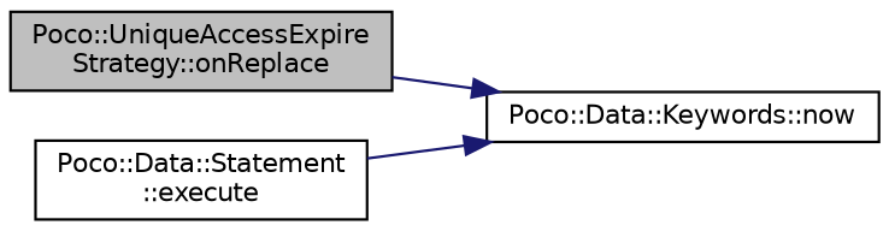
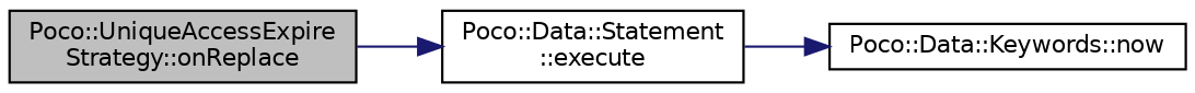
  digraph {
    rankdir=LR
    node [color=black fillcolor=white fontname=Helvetica fontsize=10 shape=record style=filled]
    edge [color=midnightblue fontname=Helvetica fontsize=10 labelfontname=Helvetica labelfontsize=10 style=solid]
    n1 [fillcolor=grey75 fontcolor=black height=0.2 label="Poco::UniqueAccessExpire\lStrategy::onReplace" width=0.4]
    n2 [height=0.2 label="Poco::Data::Keywords::now" width=0.4]
    n3 [height=0.2 label="Poco::Data::Statement\l::execute" width=0.4]
-   n1 -> n2
+   n1 -> n3
    n3 -> n2
  }
